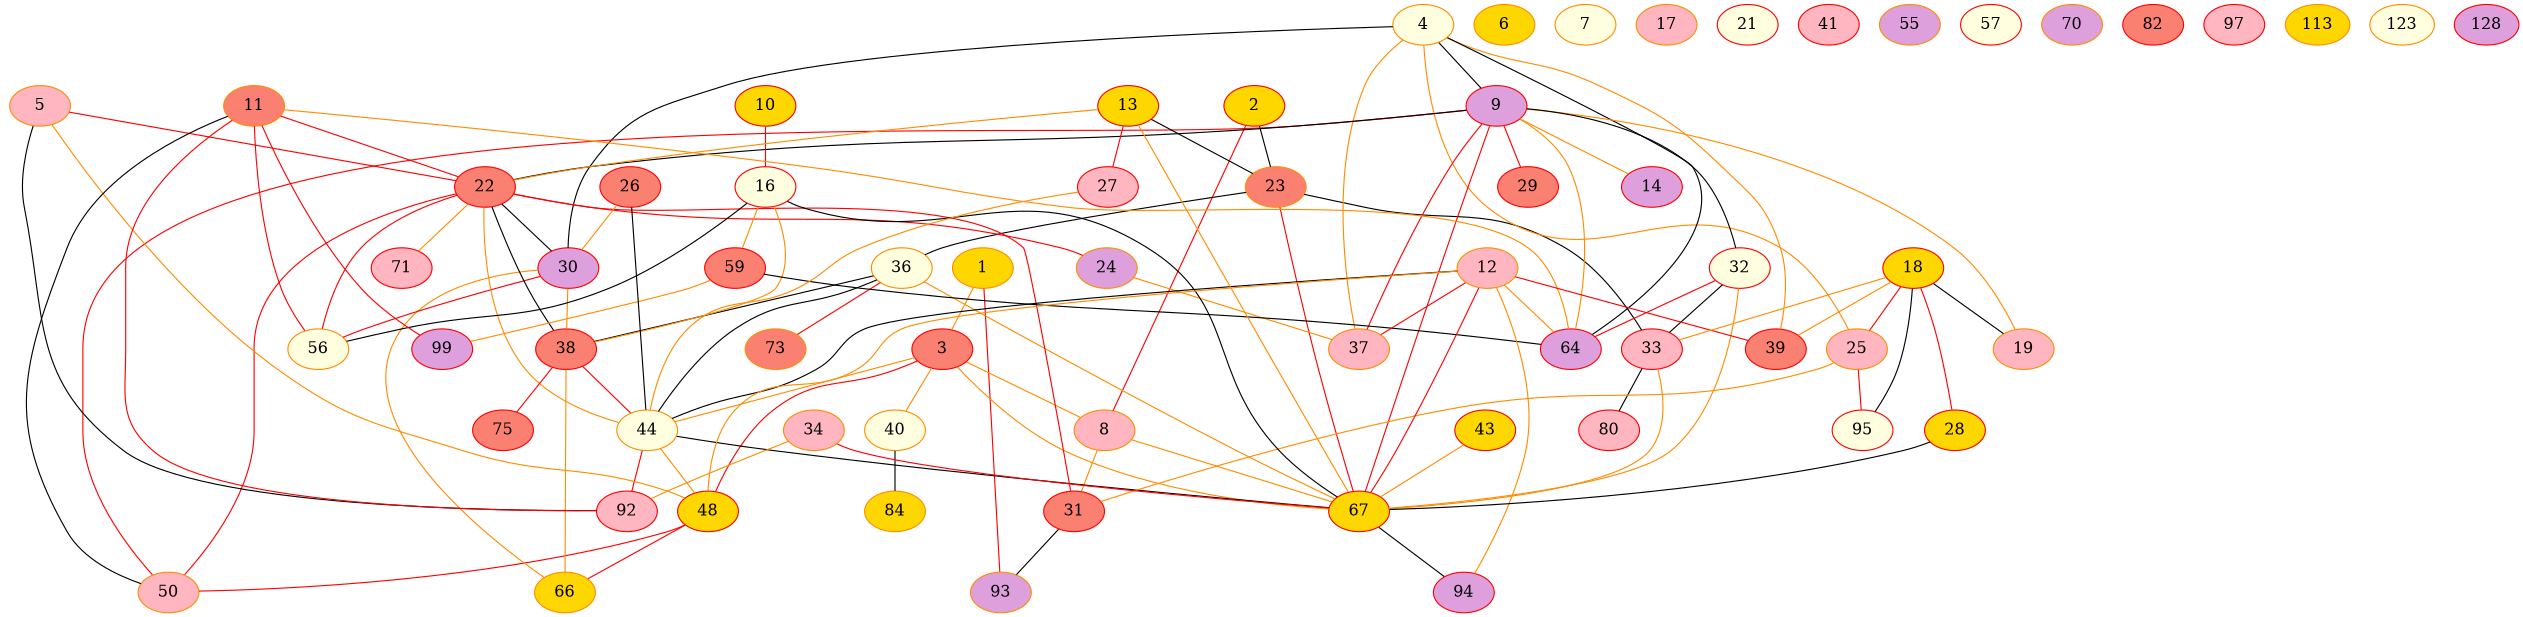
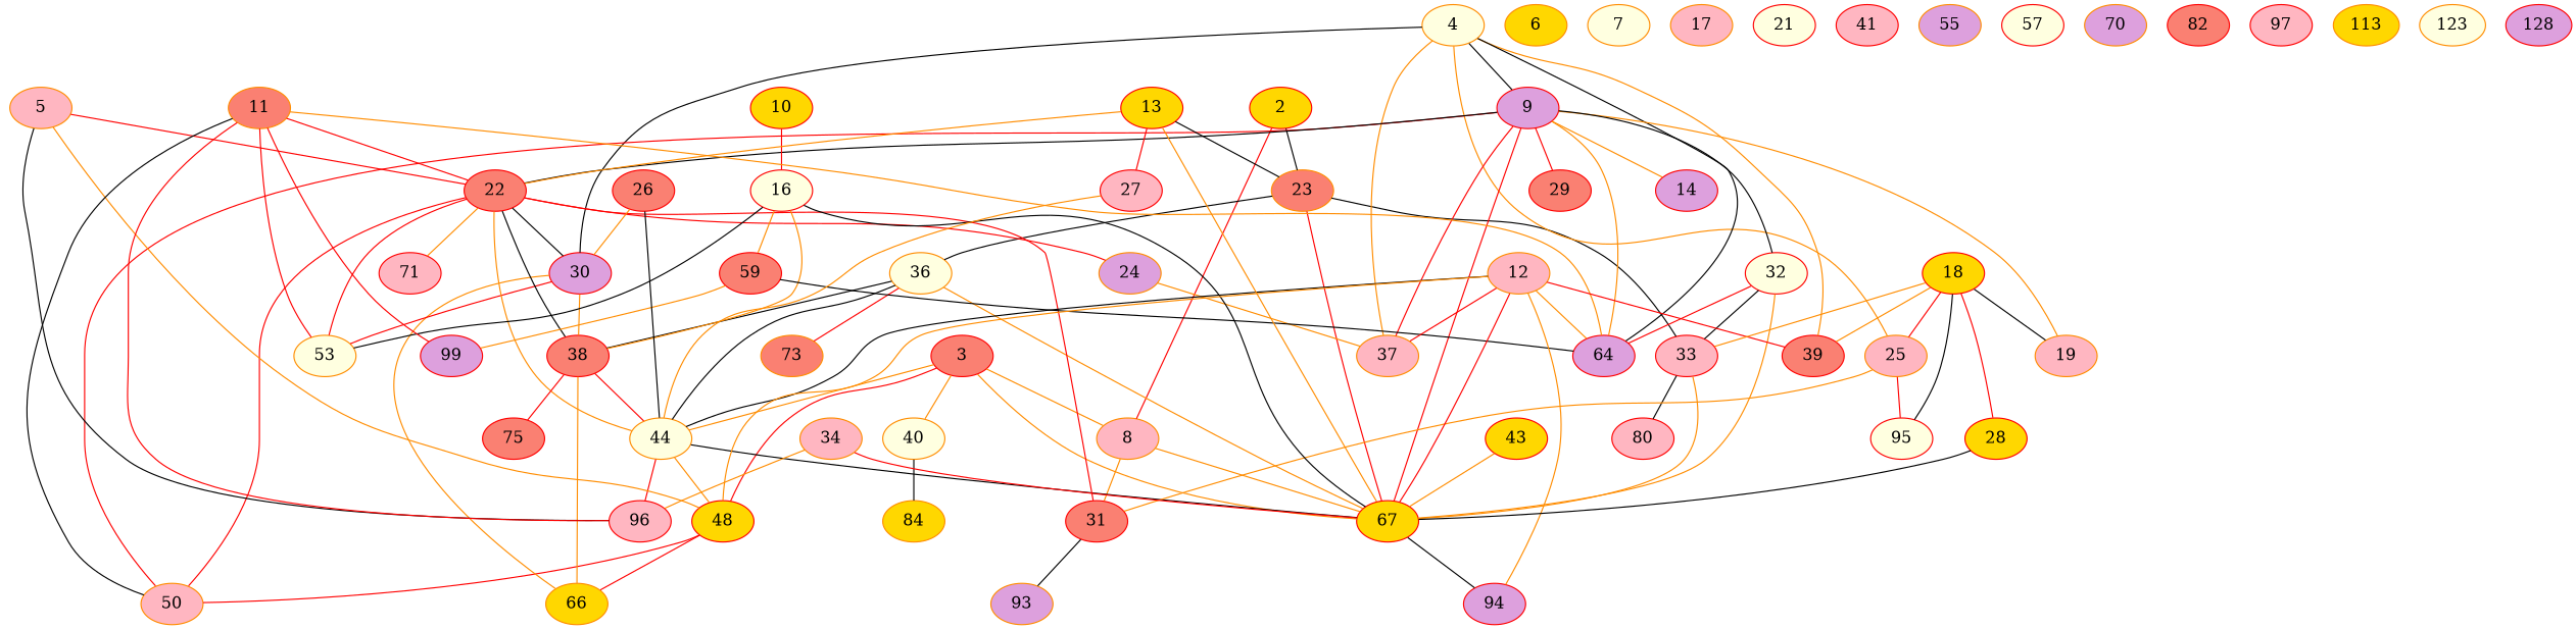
  graph {
    node [color=red fillcolor=lightpink style=filled]
    edge [color=darkorange]
-   1 [color=darkorange fillcolor=gold super="+87+35+15"]
    3 [fillcolor=salmon super="+83"]
    93 [color=darkorange fillcolor=plum]
    8 [color=darkorange super="+109+51+85"]
    40 [color=darkorange fillcolor=lightyellow super="+69"]
    44 [color=darkorange fillcolor=lightyellow super="+90+89"]
    48 [fillcolor=gold super="+104"]
    67 [fillcolor=gold super="+108+110"]
    2 [fillcolor=gold super="+116"]
    23 [color=darkorange fillcolor=salmon super="+102"]
    31 [fillcolor=salmon]
    33 [super="+45"]
    36 [color=darkorange fillcolor=lightyellow super="+60+46"]
    84 [color=darkorange fillcolor=gold]
-   96 [super="+119" label=92]
+   96 [super="+119"]
    50 [color=darkorange super="+100"]
    66 [color=darkorange fillcolor=gold]
    94 [fillcolor=plum]
    4 [color=darkorange fillcolor=lightyellow super="+127+68"]
    9 [fillcolor=plum super="+65+77"]
    25 [color=darkorange]
    30 [fillcolor=plum super="+47"]
    37 [color=darkorange]
    39 [fillcolor=salmon]
    64 [fillcolor=plum super="+76"]
    22 [fillcolor=salmon super="+54+42"]
    14 [fillcolor=plum super="+124"]
    19 [color=darkorange]
    29 [fillcolor=salmon]
    32 [fillcolor=lightyellow]
    95 [fillcolor=lightyellow]
-   56 [color=darkorange fillcolor=lightyellow]
+   56 [color=darkorange fillcolor=lightyellow label=53]
    38 [fillcolor=salmon super="+91+98"]
    5 [color=darkorange super="+49"]
    24 [color=darkorange fillcolor=plum super="+72+78+62"]
    71
    6 [color=darkorange fillcolor=gold]
    7 [color=darkorange fillcolor=lightyellow]
    16 [fillcolor=lightyellow super="+63+79"]
    n40 [fillcolor=salmon label=59 super="+61+118+130"]
    10 [fillcolor=gold]
    11 [color=darkorange fillcolor=salmon super="+92+58"]
    99 [fillcolor=plum]
    12 [color=darkorange super="+52"]
    13 [fillcolor=gold super="+129+20"]
    27 [super="+59"]
    75 [fillcolor=salmon]
    17 [color=darkorange]
    18 [fillcolor=gold super="+88+74"]
    28 [fillcolor=gold]
    80 [super="+122"]
    21 [fillcolor=lightyellow]
    73 [color=darkorange fillcolor=salmon]
    26 [fillcolor=salmon super="+107"]
    34 [color=darkorange]
    41
    43 [fillcolor=gold]
    55 [color=darkorange fillcolor=plum]
    57 [fillcolor=lightyellow]
    70 [color=darkorange fillcolor=plum super="+86"]
    82 [fillcolor=salmon]
    97
    113 [color=darkorange fillcolor=gold]
    123 [color=darkorange fillcolor=lightyellow]
    128 [fillcolor=plum]
-   1 -- 3
-   1 -- 93 [color=red]
    3 -- 8 [weight=2]
    3 -- 40
    3 -- 44
    3 -- 48 [color=red]
    3 -- 67
    8 -- 67
    8 -- 31
    40 -- 84 [color=black]
    44 -- 48
    44 -- 67 [color=black]
    44 -- 96 [color=red]
    48 -- 50 [color=red]
    48 -- 66 [color=red]
    67 -- 94 [color=black]
    2 -- 8 [color=red]
    2 -- 23 [color=black]
    23 -- 67 [color=red]
    23 -- 33 [color=black]
    23 -- 36 [color=black]
    31 -- 93 [color=black]
    33 -- 67
    33 -- 80 [color=black]
    36 -- 44 [color=black]
    36 -- 67
    36 -- 38 [color=black weight=2]
    36 -- 73 [color=red]
    4 -- 9 [color=black]
    4 -- 25
    4 -- 30 [color=black]
    4 -- 37
    4 -- 39
    4 -- 64 [color=black]
    9 -- 67 [color=red]
    9 -- 50 [color=red]
    9 -- 37 [color=red]
    9 -- 64
    9 -- 22 [color=black]
    9 -- 14
    9 -- 19
    9 -- 29 [color=red]
    9 -- 32 [color=black]
    25 -- 31
    25 -- 95 [color=red]
    30 -- 66
    30 -- 56 [color=red]
    30 -- 38
    22 -- 44
    22 -- 31 [color=red]
    22 -- 50 [color=red]
    22 -- 30 [color=black]
    22 -- 56 [color=red]
    22 -- 38 [color=black]
    22 -- 24 [color=red]
    22 -- 71
    32 -- 67
    32 -- 33 [color=black]
    32 -- 64 [color=red]
    38 -- 44 [color=red]
    38 -- 66
    38 -- 75 [color=red]
    5 -- 48
    5 -- 96 [color=black]
    5 -- 22 [color=red]
    24 -- 37
    16 -- 67 [color=black]
    16 -- 56 [color=black]
    16 -- 38
    16 -- n40
    n40 -- 64 [color=black]
    n40 -- 99
    10 -- 16 [color=red]
    11 -- 96 [color=red]
    11 -- 50 [color=black]
    11 -- 64
    11 -- 22 [color=red]
    11 -- 56 [color=red]
    11 -- 99 [color=red]
    12 -- 44 [color=black]
    12 -- 48
    12 -- 67 [color=red]
    12 -- 94
    12 -- 37 [color=red]
    12 -- 39 [color=red]
    12 -- 64
    13 -- 67
    13 -- 23 [color=black]
    13 -- 22
    13 -- 27 [color=red]
    27 -- 44
    18 -- 33
    18 -- 25 [color=red]
    18 -- 39
    18 -- 19 [color=black]
    18 -- 95 [color=black]
    18 -- 28 [color=red]
    28 -- 67 [color=black]
    26 -- 44 [color=black]
    26 -- 30
    34 -- 67 [color=red]
    34 -- 96
    43 -- 67 [weight=2]
  }
